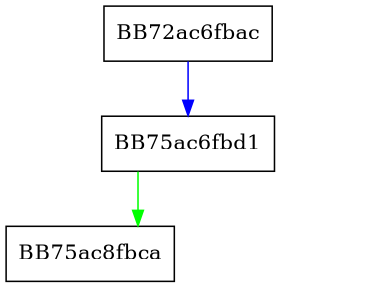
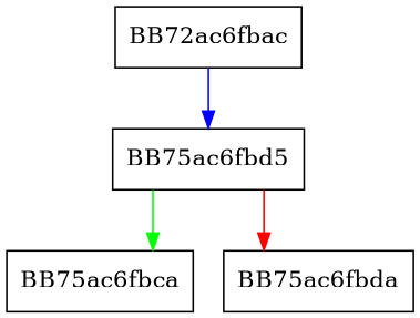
  digraph {
    splines=ortho
    node [shape=box]
    n1 [label=BB72ac6fbac]
-   BB75ac6fbd5 [label=BB75ac6fbd1]
-   BB75ac6fbca [label=BB75ac8fbca]
+   BB75ac6fbd5
+   BB75ac6fbca
+   BB75ac6fbda
    n1 -> BB75ac6fbd5 [color=blue]
    BB75ac6fbd5 -> BB75ac6fbca [color=green]
+   BB75ac6fbd5 -> BB75ac6fbda [color=red]
  }
